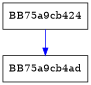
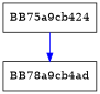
  digraph {
    splines=ortho
    fontname="DejaVu Serif"
    node [shape=box fontname="DejaVu Serif"]
    BB75a9cb424
-   BB75a9cb4ad
+   BB75a9cb4ad [label=BB78a9cb4ad]
    BB75a9cb424 -> BB75a9cb4ad [color=blue fontname="DejaVu Serif"]
  }
